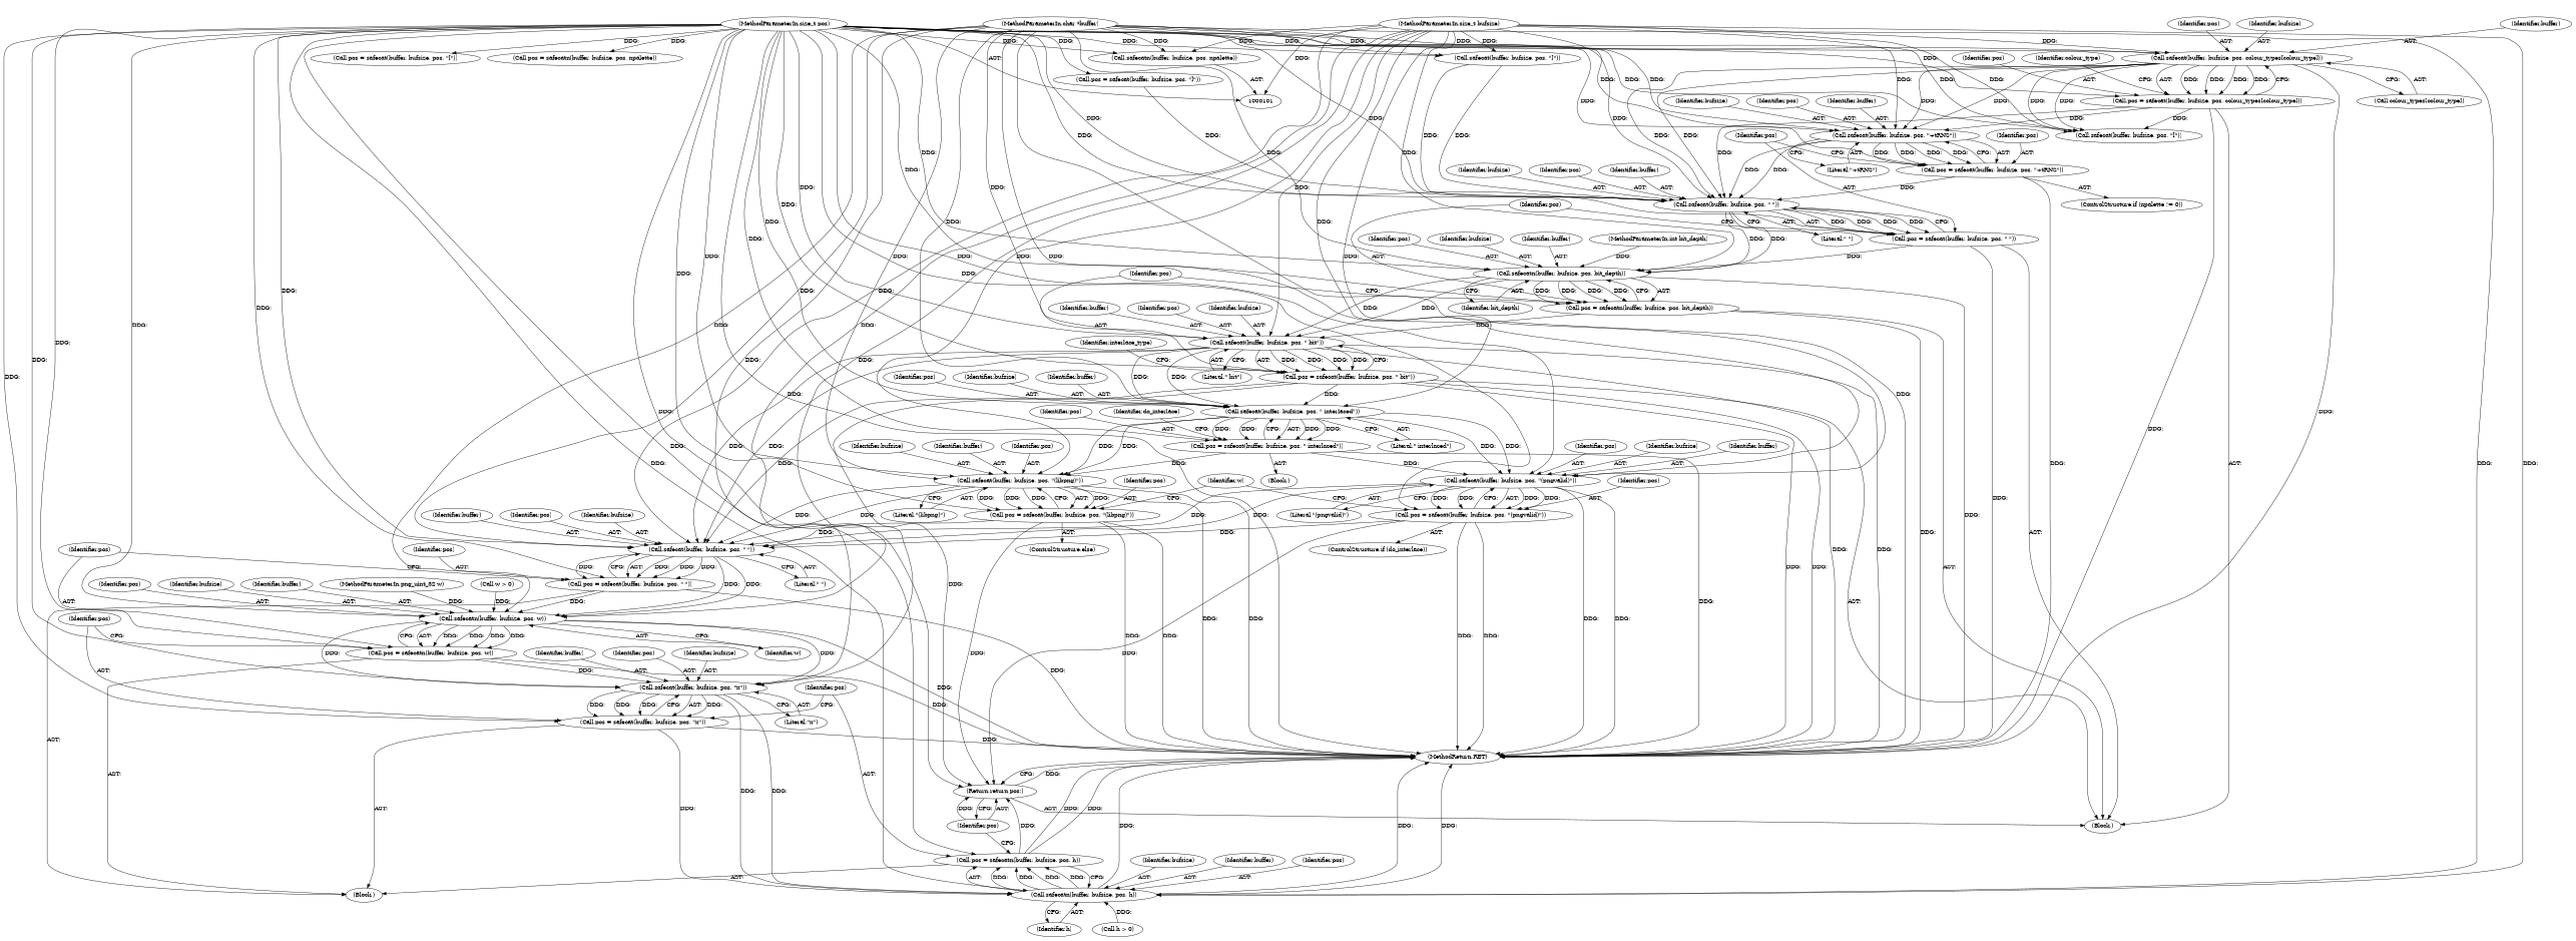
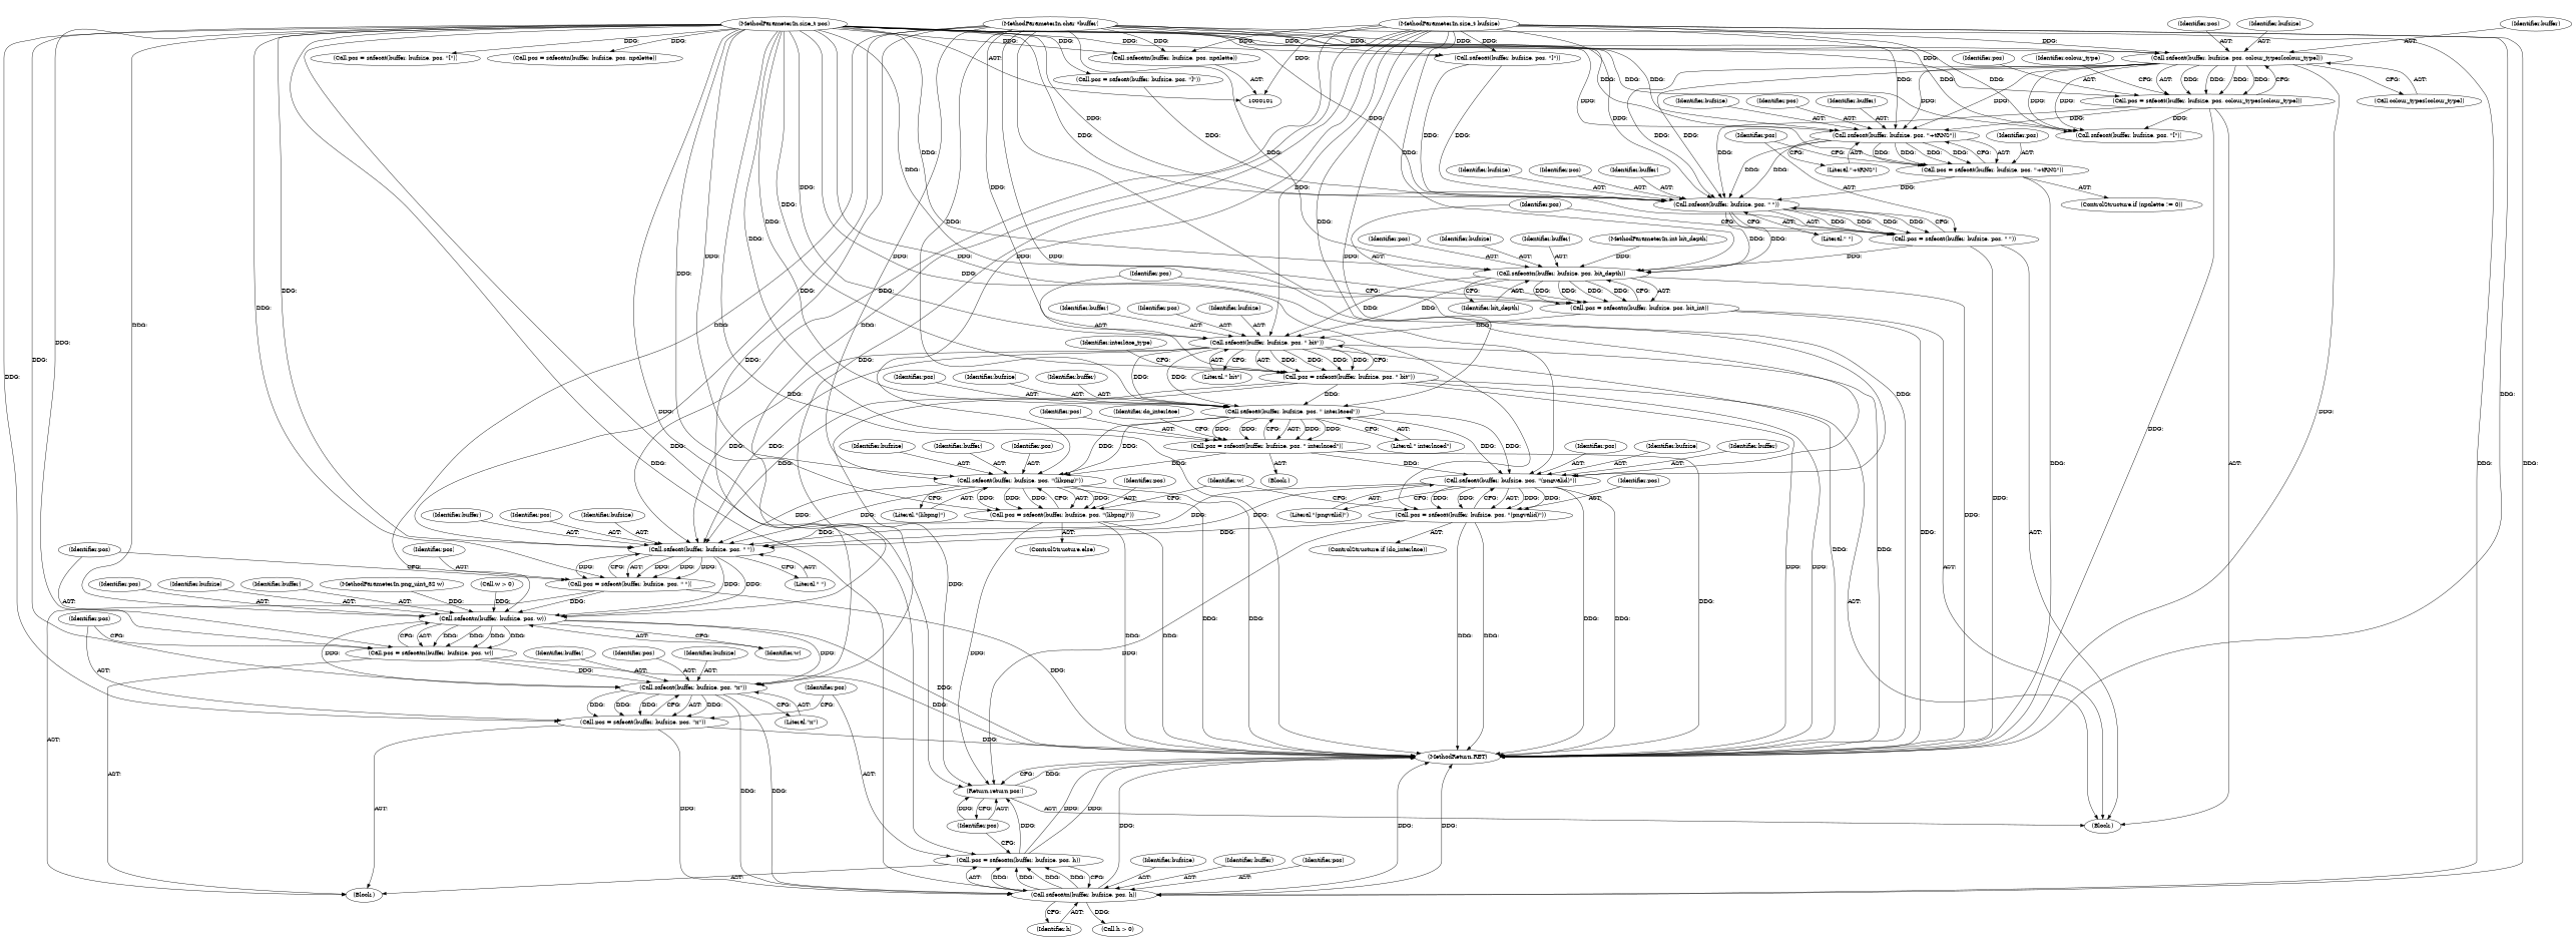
  digraph {
    n1 [label="(Call,safecat(buffer, bufsize, pos, \"+tRNS\"))"]
    n2 [label="(Call,pos = safecat(buffer, bufsize, pos, \"+tRNS\"))"]
    n3 [label="(Call,safecat(buffer, bufsize, pos, \" \"))"]
    n4 [label="(Literal,\"+tRNS\")"]
    n5 [label="(MethodReturn,RET)"]
    n6 [label="(ControlStructure,if (npalette != 0))"]
    n7 [label="(Call,safecatn(buffer, bufsize, pos, bit_depth))"]
    n8 [label="(Call,pos = safecat(buffer, bufsize, pos, \" \"))"]
    n9 [label="(Literal,\" \")"]
    n10 [label="(Call,safecat(buffer, bufsize, pos, colour_types[colour_type]))"]
    n11 [label="(Call,pos = safecat(buffer, bufsize, pos, colour_types[colour_type]))"]
    n12 [label="(Call,safecat(buffer, bufsize, pos, \"[\"))"]
    n13 [label="(Call,colour_types[colour_type])"]
    n14 [label="(Block,)"]
    n15 [label="(Return,return pos;)"]
    n16 [label="(MethodParameterIn,char *buffer)"]
    n17 [label="(Call,safecat(buffer, bufsize, pos, \" bit\"))"]
    n18 [label="(Call,safecat(buffer, bufsize, pos, \" interlaced\"))"]
    n19 [label="(Call,safecat(buffer, bufsize, pos, \"(pngvalid)\"))"]
    n20 [label="(Call,safecat(buffer, bufsize, pos, \" \"))"]
    n21 [label="(Call,safecatn(buffer, bufsize, pos, w))"]
    n22 [label="(Call,safecat(buffer, bufsize, pos, \"x\"))"]
    n23 [label="(Call,safecatn(buffer, bufsize, pos, h))"]
    n24 [label="(Call,safecat(buffer, bufsize, pos, \"(libpng)\"))"]
    n25 [label="(Call,safecat(buffer, bufsize, pos, \"]\"))"]
    n26 [label="(Call,safecatn(buffer, bufsize, pos, npalette))"]
-   n27 [label="(Call,pos = safecatn(buffer, bufsize, pos, bit_depth))"]
+   n27 [label="(Call,pos = safecatn(buffer, bufsize, pos, bit_int))"]
    n28 [label="(Identifier,bit_depth)"]
    n29 [label="(Call,pos = safecat(buffer, bufsize, pos, \" bit\"))"]
    n30 [label="(Literal,\" bit\")"]
    n31 [label="(Call,pos = safecat(buffer, bufsize, pos, \" interlaced\"))"]
    n32 [label="(Literal,\" interlaced\")"]
    n33 [label="(Call,pos = safecat(buffer, bufsize, pos, \"(pngvalid)\"))"]
    n34 [label="(Literal,\"(pngvalid)\")"]
    n35 [label="(Call,pos = safecat(buffer, bufsize, pos, \" \"))"]
    n36 [label="(Literal,\" \")"]
    n37 [label="(Call,pos = safecatn(buffer, bufsize, pos, w))"]
    n38 [label="(Identifier,w)"]
    n39 [label="(Call,pos = safecat(buffer, bufsize, pos, \"x\"))"]
    n40 [label="(Literal,\"x\")"]
    n41 [label="(Call,pos = safecatn(buffer, bufsize, pos, h))"]
    n42 [label="(Identifier,h)"]
    n43 [label="(Call,pos = safecat(buffer, bufsize, pos, \"(libpng)\"))"]
    n44 [label="(Literal,\"(libpng)\")"]
    1000101
    n46 [label="(MethodParameterIn,size_t bufsize)"]
    n47 [label="(MethodParameterIn,size_t pos)"]
    n48 [label="(Call,pos = safecat(buffer, bufsize, pos, \"[\"))"]
    n49 [label="(Call,pos = safecat(buffer, bufsize, pos, \"]\"))"]
    n50 [label="(Call,pos = safecatn(buffer, bufsize, pos, npalette))"]
    n51 [label="(Block,)"]
    n52 [label="(ControlStructure,if (do_interlace))"]
    n53 [label="(Block,)"]
    n54 [label="(Identifier,pos)"]
    n55 [label="(ControlStructure,else)"]
    n56 [label="(Identifier,pos)"]
    n57 [label="(Identifier,pos)"]
    n58 [label="(Identifier,buffer)"]
    n59 [label="(Identifier,pos)"]
    n60 [label="(Identifier,bufsize)"]
    n61 [label="(Identifier,pos)"]
    n62 [label="(Identifier,pos)"]
    n63 [label="(Identifier,colour_type)"]
    n64 [label="(Identifier,bufsize)"]
    n65 [label="(Identifier,pos)"]
    n66 [label="(Identifier,pos)"]
    n67 [label="(Identifier,bufsize)"]
    n68 [label="(Identifier,buffer)"]
    n69 [label="(Identifier,bufsize)"]
    n70 [label="(Identifier,pos)"]
    n71 [label="(Identifier,pos)"]
    n72 [label="(Identifier,bufsize)"]
    n73 [label="(Identifier,pos)"]
    n74 [label="(Identifier,buffer)"]
    n75 [label="(Identifier,pos)"]
    n76 [label="(Identifier,bufsize)"]
    n77 [label="(Identifier,do_interlace)"]
    n78 [label="(Identifier,pos)"]
    n79 [label="(Identifier,pos)"]
    n80 [label="(Identifier,buffer)"]
    n81 [label="(Identifier,buffer)"]
    n82 [label="(Identifier,bufsize)"]
    n83 [label="(Identifier,pos)"]
    n84 [label="(Identifier,bufsize)"]
    n85 [label="(Identifier,buffer)"]
    n86 [label="(Identifier,buffer)"]
    n87 [label="(Identifier,pos)"]
    n88 [label="(Call,h > 0)"]
    n89 [label="(Identifier,buffer)"]
    n90 [label="(Identifier,pos)"]
    n91 [label="(Identifier,bufsize)"]
    n92 [label="(Identifier,pos)"]
    n93 [label="(Identifier,pos)"]
    n94 [label="(Identifier,buffer)"]
    n95 [label="(Identifier,pos)"]
    n96 [label="(Identifier,pos)"]
    n97 [label="(Identifier,pos)"]
    n98 [label="(Identifier,bufsize)"]
    n99 [label="(Identifier,buffer)"]
    n100 [label="(Identifier,buffer)"]
    n101 [label="(Identifier,pos)"]
    n102 [label="(MethodParameterIn,png_uint_32 w)"]
    n103 [label="(Identifier,pos)"]
    n104 [label="(Identifier,pos)"]
    n105 [label="(Identifier,bufsize)"]
    n106 [label="(Identifier,w)"]
    n107 [label="(Call,w > 0)"]
    n108 [label="(Identifier,buffer)"]
    n109 [label="(MethodParameterIn,int bit_depth)"]
    n110 [label="(Identifier,bufsize)"]
    n111 [label="(Identifier,interlace_type)"]
    n1 -> n2 [label="AST: "]
    n1 -> n2 [label="DDG: "]
    n1 -> n2 [label="DDG: "]
    n1 -> n2 [label="DDG: "]
    n1 -> n2 [label="DDG: "]
    n1 -> n3 [label="DDG: "]
    n1 -> n3 [label="DDG: "]
    n1 -> n4 [label="CFG: "]
    n2 -> n1 [label="CFG: "]
    n2 -> n3 [label="DDG: "]
    n2 -> n5 [label="DDG: "]
    n2 -> n6 [label="AST: "]
    n3 -> n7 [label="DDG: "]
    n3 -> n7 [label="DDG: "]
    n3 -> n8 [label="AST: "]
    n3 -> n8 [label="DDG: "]
    n3 -> n8 [label="DDG: "]
    n3 -> n8 [label="DDG: "]
    n3 -> n8 [label="DDG: "]
    n3 -> n9 [label="CFG: "]
    n4 -> n1 [label="AST: "]
    n5 -> n15 [label="CFG: "]
    n7 -> n5 [label="DDG: "]
    n7 -> n17 [label="DDG: "]
    n7 -> n17 [label="DDG: "]
    n7 -> n27 [label="AST: "]
    n7 -> n27 [label="DDG: "]
    n7 -> n27 [label="DDG: "]
    n7 -> n27 [label="DDG: "]
    n7 -> n27 [label="DDG: "]
    n7 -> n28 [label="CFG: "]
    n8 -> n3 [label="CFG: "]
    n8 -> n5 [label="DDG: "]
    n8 -> n7 [label="DDG: "]
    n8 -> n14 [label="AST: "]
    n9 -> n3 [label="AST: "]
    n10 -> n1 [label="DDG: "]
    n10 -> n1 [label="DDG: "]
    n10 -> n3 [label="DDG: "]
    n10 -> n3 [label="DDG: "]
    n10 -> n5 [label="DDG: "]
    n10 -> n11 [label="AST: "]
    n10 -> n11 [label="DDG: "]
    n10 -> n11 [label="DDG: "]
    n10 -> n11 [label="DDG: "]
    n10 -> n11 [label="DDG: "]
    n10 -> n12 [label="DDG: "]
    n10 -> n12 [label="DDG: "]
    n10 -> n13 [label="CFG: "]
    n11 -> n1 [label="DDG: "]
    n11 -> n3 [label="DDG: "]
    n11 -> n5 [label="DDG: "]
    n11 -> n10 [label="CFG: "]
    n11 -> n12 [label="DDG: "]
    n11 -> n14 [label="AST: "]
    n13 -> n10 [label="AST: "]
    n15 -> n5 [label="DDG: "]
    n15 -> n14 [label="AST: "]
    n15 -> n54 [label="CFG: "]
    n16 -> n1 [label="DDG: "]
    n16 -> n3 [label="DDG: "]
    n16 -> n5 [label="DDG: "]
    n16 -> n7 [label="DDG: "]
    n16 -> n10 [label="DDG: "]
    n16 -> n12 [label="DDG: "]
    n16 -> n17 [label="DDG: "]
    n16 -> n18 [label="DDG: "]
    n16 -> n19 [label="DDG: "]
    n16 -> n20 [label="DDG: "]
    n16 -> n21 [label="DDG: "]
    n16 -> n22 [label="DDG: "]
    n16 -> n23 [label="DDG: "]
    n16 -> n24 [label="DDG: "]
    n16 -> n25 [label="DDG: "]
    n16 -> n26 [label="DDG: "]
    n17 -> n5 [label="DDG: "]
    n17 -> n5 [label="DDG: "]
    n17 -> n18 [label="DDG: "]
    n17 -> n18 [label="DDG: "]
    n17 -> n20 [label="DDG: "]
    n17 -> n20 [label="DDG: "]
    n17 -> n29 [label="AST: "]
    n17 -> n29 [label="DDG: "]
    n17 -> n29 [label="DDG: "]
    n17 -> n29 [label="DDG: "]
    n17 -> n29 [label="DDG: "]
    n17 -> n30 [label="CFG: "]
    n18 -> n19 [label="DDG: "]
    n18 -> n19 [label="DDG: "]
    n18 -> n24 [label="DDG: "]
    n18 -> n24 [label="DDG: "]
    n18 -> n31 [label="AST: "]
    n18 -> n31 [label="DDG: "]
    n18 -> n31 [label="DDG: "]
    n18 -> n31 [label="DDG: "]
    n18 -> n31 [label="DDG: "]
    n18 -> n32 [label="CFG: "]
    n19 -> n5 [label="DDG: "]
    n19 -> n5 [label="DDG: "]
    n19 -> n20 [label="DDG: "]
    n19 -> n20 [label="DDG: "]
    n19 -> n33 [label="AST: "]
    n19 -> n33 [label="DDG: "]
    n19 -> n33 [label="DDG: "]
    n19 -> n33 [label="DDG: "]
    n19 -> n33 [label="DDG: "]
    n19 -> n34 [label="CFG: "]
    n20 -> n21 [label="DDG: "]
    n20 -> n21 [label="DDG: "]
    n20 -> n35 [label="AST: "]
    n20 -> n35 [label="DDG: "]
    n20 -> n35 [label="DDG: "]
    n20 -> n35 [label="DDG: "]
    n20 -> n35 [label="DDG: "]
    n20 -> n36 [label="CFG: "]
    n21 -> n5 [label="DDG: "]
    n21 -> n22 [label="DDG: "]
    n21 -> n22 [label="DDG: "]
    n21 -> n37 [label="AST: "]
    n21 -> n37 [label="DDG: "]
    n21 -> n37 [label="DDG: "]
    n21 -> n37 [label="DDG: "]
    n21 -> n37 [label="DDG: "]
    n21 -> n38 [label="CFG: "]
    n22 -> n23 [label="DDG: "]
    n22 -> n23 [label="DDG: "]
    n22 -> n39 [label="AST: "]
    n22 -> n39 [label="DDG: "]
    n22 -> n39 [label="DDG: "]
    n22 -> n39 [label="DDG: "]
    n22 -> n39 [label="DDG: "]
    n22 -> n40 [label="CFG: "]
    n23 -> n5 [label="DDG: "]
    n23 -> n5 [label="DDG: "]
    n23 -> n5 [label="DDG: "]
    n23 -> n41 [label="AST: "]
    n23 -> n41 [label="DDG: "]
    n23 -> n41 [label="DDG: "]
    n23 -> n41 [label="DDG: "]
    n23 -> n41 [label="DDG: "]
    n23 -> n42 [label="CFG: "]
    n24 -> n5 [label="DDG: "]
    n24 -> n5 [label="DDG: "]
    n24 -> n20 [label="DDG: "]
    n24 -> n20 [label="DDG: "]
    n24 -> n43 [label="AST: "]
    n24 -> n43 [label="DDG: "]
    n24 -> n43 [label="DDG: "]
    n24 -> n43 [label="DDG: "]
    n24 -> n43 [label="DDG: "]
    n24 -> n44 [label="CFG: "]
    n25 -> n3 [label="DDG: "]
    n25 -> n3 [label="DDG: "]
    n26 -> 1000101 [label="AST: "]
    n27 -> n5 [label="DDG: "]
    n27 -> n7 [label="CFG: "]
    n27 -> n14 [label="AST: "]
    n27 -> n17 [label="DDG: "]
    n28 -> n7 [label="AST: "]
    n29 -> n5 [label="DDG: "]
    n29 -> n5 [label="DDG: "]
    n29 -> n14 [label="AST: "]
    n29 -> n15 [label="DDG: "]
    n29 -> n17 [label="CFG: "]
    n29 -> n18 [label="DDG: "]
    n29 -> n20 [label="DDG: "]
    n30 -> n17 [label="AST: "]
    n31 -> n5 [label="DDG: "]
    n31 -> n18 [label="CFG: "]
    n31 -> n19 [label="DDG: "]
    n31 -> n24 [label="DDG: "]
    n31 -> n51 [label="AST: "]
    n32 -> n18 [label="AST: "]
    n33 -> n5 [label="DDG: "]
    n33 -> n5 [label="DDG: "]
    n33 -> n15 [label="DDG: "]
    n33 -> n19 [label="CFG: "]
    n33 -> n20 [label="DDG: "]
    n33 -> n52 [label="AST: "]
    n34 -> n19 [label="AST: "]
    n35 -> n5 [label="DDG: "]
    n35 -> n20 [label="CFG: "]
    n35 -> n21 [label="DDG: "]
    n35 -> n53 [label="AST: "]
    n36 -> n20 [label="AST: "]
    n37 -> n5 [label="DDG: "]
    n37 -> n21 [label="CFG: "]
    n37 -> n22 [label="DDG: "]
    n37 -> n53 [label="AST: "]
    n38 -> n21 [label="AST: "]
    n39 -> n5 [label="DDG: "]
    n39 -> n22 [label="CFG: "]
    n39 -> n23 [label="DDG: "]
    n39 -> n53 [label="AST: "]
    n40 -> n22 [label="AST: "]
    n41 -> n5 [label="DDG: "]
    n41 -> n5 [label="DDG: "]
    n41 -> n15 [label="DDG: "]
    n41 -> n23 [label="CFG: "]
    n41 -> n53 [label="AST: "]
    n42 -> n23 [label="AST: "]
    n43 -> n5 [label="DDG: "]
    n43 -> n5 [label="DDG: "]
    n43 -> n15 [label="DDG: "]
    n43 -> n20 [label="DDG: "]
    n43 -> n24 [label="CFG: "]
    n43 -> n55 [label="AST: "]
    n44 -> n24 [label="AST: "]
    n46 -> n1 [label="DDG: "]
    n46 -> n3 [label="DDG: "]
+   n46 -> n5 [label="DDG: "]
    n46 -> n7 [label="DDG: "]
    n46 -> n10 [label="DDG: "]
    n46 -> n12 [label="DDG: "]
    n46 -> n17 [label="DDG: "]
    n46 -> n18 [label="DDG: "]
    n46 -> n19 [label="DDG: "]
    n46 -> n20 [label="DDG: "]
    n46 -> n21 [label="DDG: "]
    n46 -> n22 [label="DDG: "]
    n46 -> n23 [label="DDG: "]
    n46 -> n24 [label="DDG: "]
    n46 -> n25 [label="DDG: "]
    n46 -> n26 [label="DDG: "]
    n46 -> 1000101 [label="DDG: "]
    n47 -> n1 [label="DDG: "]
    n47 -> n2 [label="DDG: "]
    n47 -> n3 [label="DDG: "]
    n47 -> n5 [label="DDG: "]
    n47 -> n7 [label="DDG: "]
    n47 -> n8 [label="DDG: "]
    n47 -> n10 [label="DDG: "]
    n47 -> n11 [label="DDG: "]
    n47 -> n12 [label="DDG: "]
    n47 -> n15 [label="DDG: "]
    n47 -> n17 [label="DDG: "]
    n47 -> n18 [label="DDG: "]
    n47 -> n19 [label="DDG: "]
    n47 -> n20 [label="DDG: "]
    n47 -> n21 [label="DDG: "]
    n47 -> n22 [label="DDG: "]
    n47 -> n23 [label="DDG: "]
    n47 -> n24 [label="DDG: "]
    n47 -> n25 [label="DDG: "]
    n47 -> n26 [label="DDG: "]
    n47 -> n27 [label="DDG: "]
    n47 -> n29 [label="DDG: "]
    n47 -> n31 [label="DDG: "]
    n47 -> n33 [label="DDG: "]
    n47 -> n35 [label="DDG: "]
    n47 -> n37 [label="DDG: "]
    n47 -> n39 [label="DDG: "]
    n47 -> n41 [label="DDG: "]
    n47 -> n43 [label="DDG: "]
    n47 -> 1000101 [label="AST: "]
    n47 -> n48 [label="DDG: "]
    n47 -> n49 [label="DDG: "]
    n47 -> n50 [label="DDG: "]
    n49 -> n3 [label="DDG: "]
    n54 -> n15 [label="AST: "]
    n54 -> n15 [label="DDG: "]
    n54 -> n41 [label="CFG: "]
    n56 -> n35 [label="CFG: "]
    n56 -> n37 [label="AST: "]
    n57 -> n2 [label="CFG: "]
    n57 -> n8 [label="AST: "]
    n58 -> n17 [label="AST: "]
    n59 -> n43 [label="AST: "]
    n60 -> n24 [label="AST: "]
    n61 -> n11 [label="AST: "]
    n62 -> n18 [label="AST: "]
    n63 -> n11 [label="CFG: "]
    n64 -> n1 [label="AST: "]
    n65 -> n7 [label="AST: "]
    n66 -> n2 [label="AST: "]
    n67 -> n18 [label="AST: "]
    n68 -> n22 [label="AST: "]
    n69 -> n7 [label="AST: "]
    n70 -> n31 [label="AST: "]
    n71 -> n19 [label="AST: "]
    n72 -> n3 [label="AST: "]
    n73 -> n22 [label="AST: "]
    n74 -> n20 [label="AST: "]
    n75 -> n3 [label="AST: "]
    n76 -> n19 [label="AST: "]
    n77 -> n31 [label="CFG: "]
    n78 -> n8 [label="CFG: "]
    n78 -> n27 [label="AST: "]
    n79 -> n37 [label="CFG: "]
    n79 -> n39 [label="AST: "]
    n80 -> n7 [label="AST: "]
    n81 -> n24 [label="AST: "]
    n82 -> n22 [label="AST: "]
    n83 -> n39 [label="CFG: "]
    n83 -> n41 [label="AST: "]
    n84 -> n23 [label="AST: "]
    n85 -> n23 [label="AST: "]
    n86 -> n10 [label="AST: "]
    n87 -> n10 [label="AST: "]
-   n88 -> n23 [label="DDG: "]
+   n23 -> n88 [label="DDG: "]
    n89 -> n19 [label="AST: "]
    n90 -> n21 [label="AST: "]
    n91 -> n21 [label="AST: "]
    n92 -> n1 [label="AST: "]
    n93 -> n35 [label="AST: "]
    n94 -> n18 [label="AST: "]
    n95 -> n23 [label="AST: "]
    n96 -> n27 [label="CFG: "]
    n96 -> n29 [label="AST: "]
    n97 -> n24 [label="AST: "]
    n98 -> n10 [label="AST: "]
    n99 -> n3 [label="AST: "]
    n100 -> n21 [label="AST: "]
    n101 -> n33 [label="AST: "]
    n102 -> n21 [label="DDG: "]
    n103 -> n17 [label="AST: "]
    n104 -> n20 [label="AST: "]
    n105 -> n17 [label="AST: "]
    n106 -> n33 [label="CFG: "]
    n106 -> n43 [label="CFG: "]
    n107 -> n21 [label="DDG: "]
    n108 -> n1 [label="AST: "]
    n109 -> n7 [label="DDG: "]
    n110 -> n20 [label="AST: "]
    n111 -> n29 [label="CFG: "]
  }
